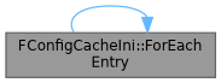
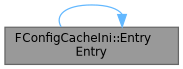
  digraph {
    rankdir=LR
-   n1 [color=gray40 fillcolor=grey60 fontcolor=black fontname=Helvetica fontsize=10 height=0.2 label="FConfigCacheIni::ForEach\lEntry" shape=box style=filled width=0.4]
+   n1 [color=gray40 fillcolor=grey60 fontcolor=black fontname=Helvetica fontsize=10 height=0.2 label="FConfigCacheIni::Entry\lEntry" shape=box style=filled width=0.4]
    n1 -> n1 [color=steelblue1 fontname=Helvetica fontsize=10 labelfontname=Helvetica labelfontsize=10 style=solid]
  }
